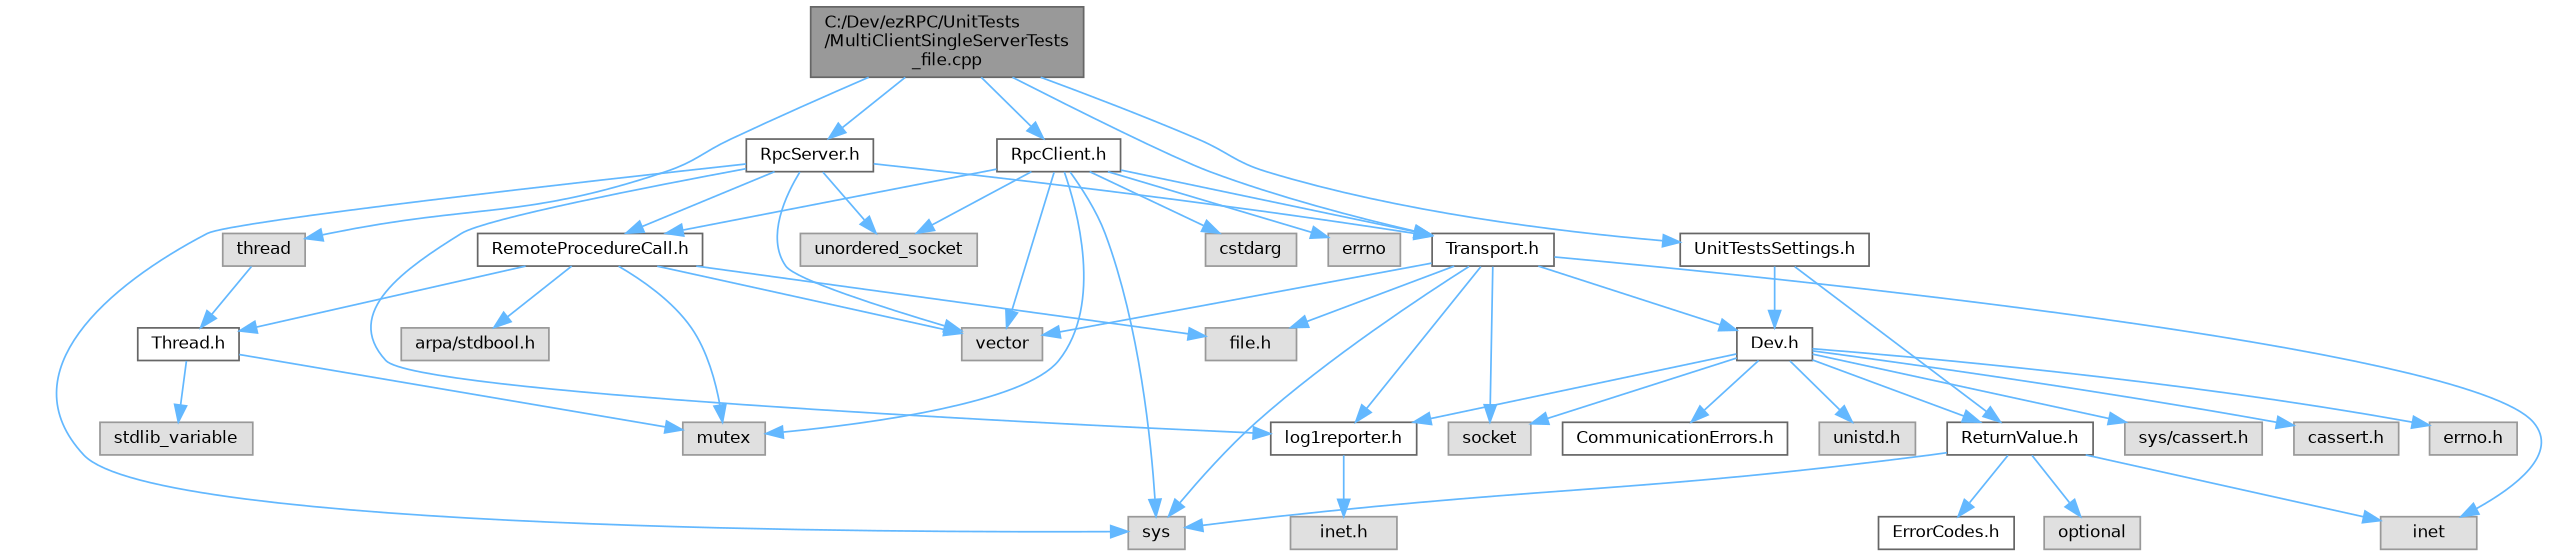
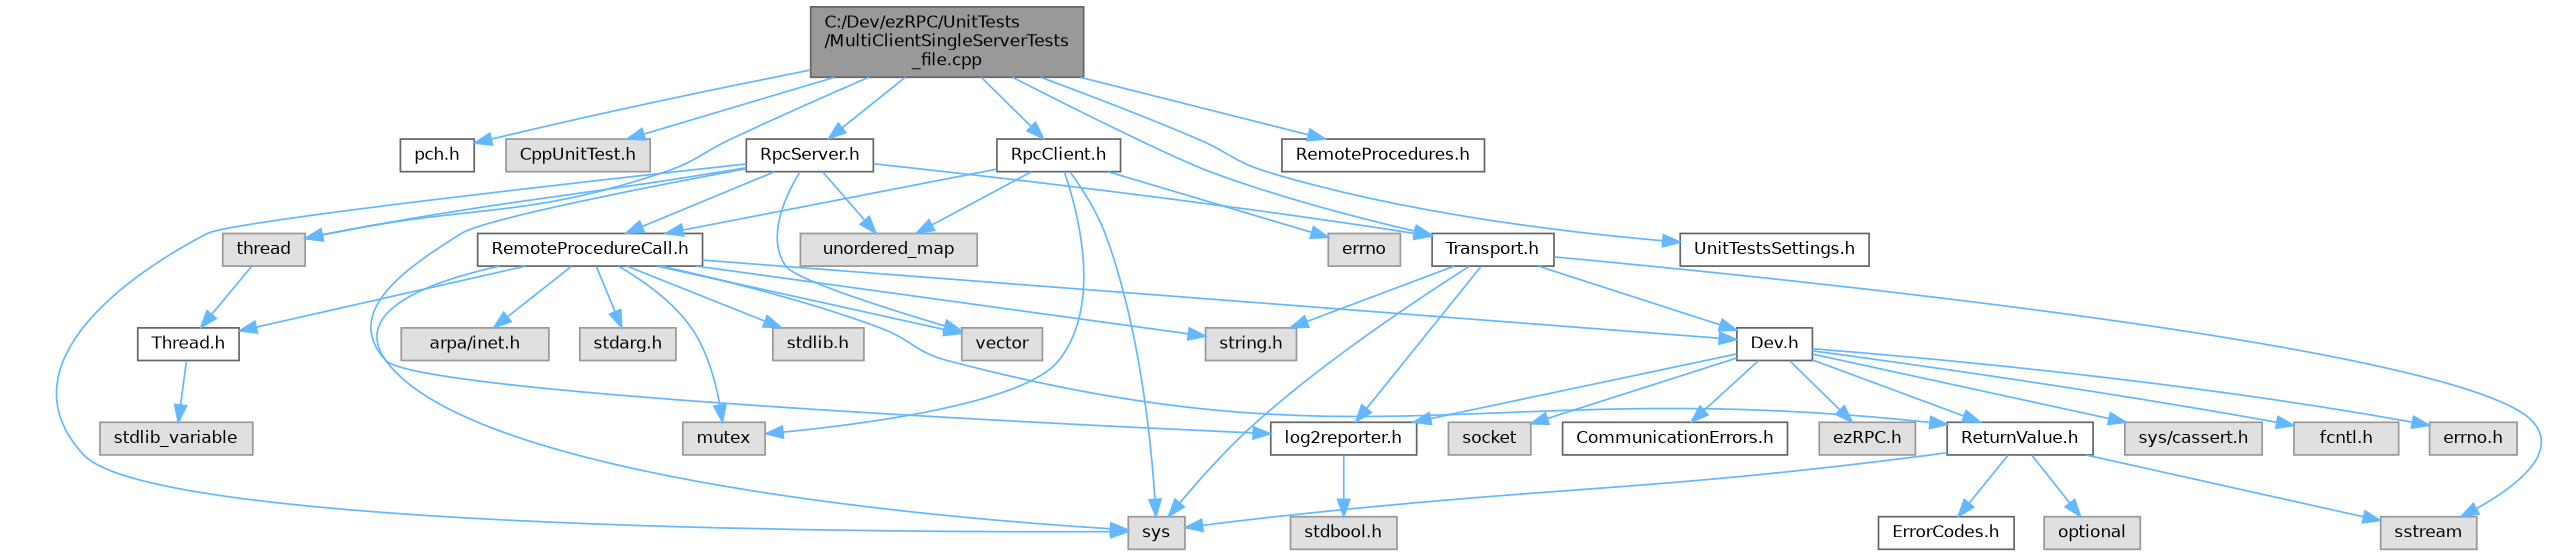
  digraph {
    node [color=grey60 fillcolor="#E0E0E0" fontname=Helvetica fontsize=10 shape=box style=filled]
    edge [color=steelblue1 fontname=Helvetica fontsize=10 labelfontname=Helvetica labelfontsize=10 style=solid]
    n1 [color=gray40 fillcolor=grey60 fontcolor=black height=0.2 label="C:/Dev/ezRPC/UnitTests\l/MultiClientSingleServerTests\l_file.cpp" width=0.4]
+   n2 [color=grey40 fillcolor=white height=0.2 label="pch.h" width=0.4]
+   n3 [height=0.2 label="CppUnitTest.h" width=0.4]
    n4 [color=grey40 fillcolor=white height=0.2 label="RpcServer.h" width=0.4]
    n5 [height=0.2 label=thread width=0.4]
    n6 [color=grey40 fillcolor=white height=0.2 label="Transport.h" width=0.4]
    n7 [color=grey40 fillcolor=white height=0.2 label="RpcClient.h" width=0.4]
    n8 [color=grey40 fillcolor=white height=0.2 label="UnitTestsSettings.h" width=0.4]
+   n9 [color=grey40 fillcolor=white height=0.2 label="RemoteProcedures.h" width=0.4]
    n10 [height=0.2 label=vector width=0.4]
    n11 [height=0.2 label=sys width=0.4]
-   n12 [height=0.2 label=unordered_socket width=0.4]
-   n13 [color=grey40 fillcolor=white height=0.2 label="log1reporter.h" width=0.4]
+   n12 [height=0.2 label=unordered_map width=0.4]
+   n13 [color=grey40 fillcolor=white height=0.2 label="log2reporter.h" width=0.4]
    n14 [color=grey40 fillcolor=white height=0.2 label="RemoteProcedureCall.h" width=0.4]
    n15 [color=grey40 fillcolor=white height=0.2 label="Thread.h" width=0.4]
-   n16 [height=0.2 label="file.h" width=0.4]
-   n17 [height=0.2 label=inet width=0.4]
+   n16 [height=0.2 label="string.h" width=0.4]
+   n17 [height=0.2 label=sstream width=0.4]
    n18 [height=0.2 label=socket width=0.4]
    n19 [color=grey40 fillcolor=white height=0.2 label="Dev.h" width=0.4]
    n20 [height=0.2 label=mutex width=0.4]
-   n21 [height=0.2 label=cstdarg width=0.4]
    n22 [height=0.2 label=errno width=0.4]
-   n23 [height=0.2 label="inet.h" width=0.4]
+   n23 [height=0.2 label="stdbool.h" width=0.4]
    n24 [color=grey40 fillcolor=white height=0.2 label="ReturnValue.h" width=0.4]
-   n27 [height=0.2 label="arpa/stdbool.h" width=0.4]
-   n28 [height=0.2 label="unistd.h" width=0.4]
+   n25 [height=0.2 label="stdarg.h" width=0.4]
+   n26 [height=0.2 label="stdlib.h" width=0.4]
+   n27 [height=0.2 label="arpa/inet.h" width=0.4]
+   n28 [height=0.2 label="ezRPC.h" width=0.4]
    n29 [height=0.2 label="sys/cassert.h" width=0.4]
-   n30 [height=0.2 label="cassert.h" width=0.4]
+   n30 [height=0.2 label="fcntl.h" width=0.4]
    n31 [height=0.2 label="errno.h" width=0.4]
    n32 [color=grey40 fillcolor=white height=0.2 label="CommunicationErrors.h" width=0.4]
    n33 [height=0.2 label=optional width=0.4]
    n34 [color=grey40 fillcolor=white height=0.2 label="ErrorCodes.h" width=0.4]
    n35 [height=0.2 label=stdlib_variable width=0.4]
+   n1 -> n2
+   n1 -> n3
    n1 -> n4
    n1 -> n5
    n1 -> n6
    n1 -> n7
    n1 -> n8
+   n1 -> n9
+   n4 -> n5
    n4 -> n6
    n4 -> n10
    n4 -> n11
    n4 -> n12
    n4 -> n13
    n4 -> n14
    n5 -> n15
-   n6 -> n10
    n6 -> n11
    n6 -> n13
    n6 -> n16
    n6 -> n17
-   n6 -> n18
    n6 -> n19
-   n7 -> n6
-   n7 -> n10
    n7 -> n11
    n7 -> n12
    n7 -> n14
    n7 -> n20
-   n7 -> n21
    n7 -> n22
    n13 -> n23
    n14 -> n10
+   n14 -> n11
    n14 -> n15
    n14 -> n16
-   n8 -> n19
+   n14 -> n19
    n14 -> n20
-   n8 -> n24
+   n14 -> n24
+   n14 -> n25
+   n14 -> n26
    n14 -> n27
-   n15 -> n20
    n15 -> n35
    n19 -> n13
    n19 -> n18
    n19 -> n24
    n19 -> n28
    n19 -> n29
    n19 -> n30
    n19 -> n31
    n19 -> n32
    n24 -> n11
    n24 -> n17
    n24 -> n33
    n24 -> n34
  }
